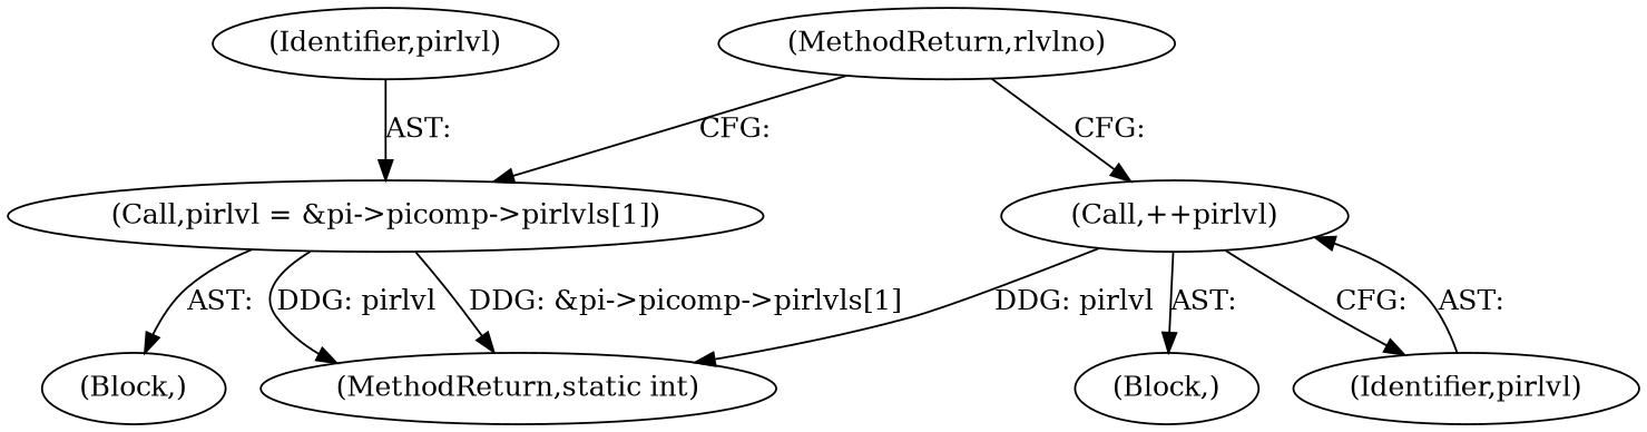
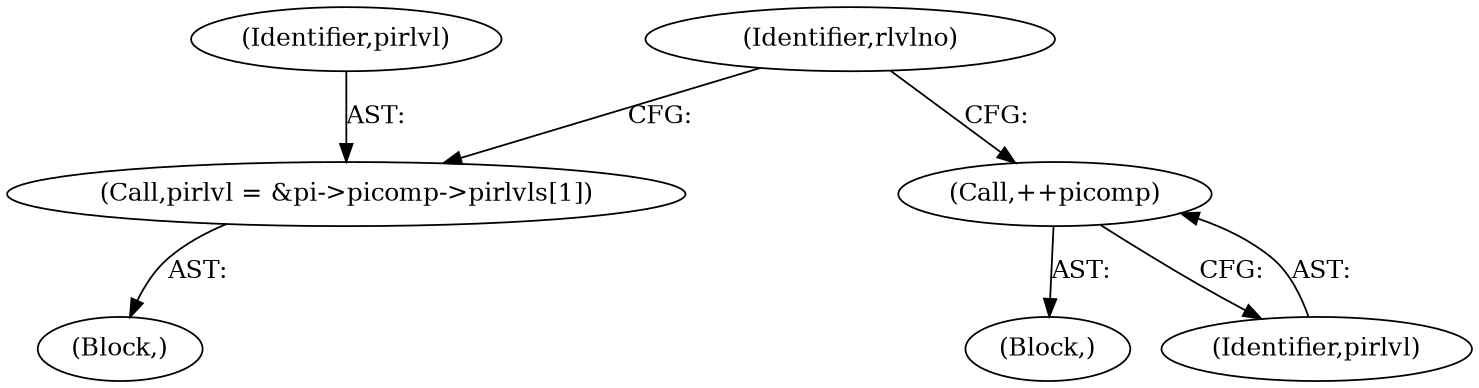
  digraph {
-   n1 [label="(Call,++pirlvl)"]
+   n1 [label="(Call,++picomp)"]
    n2 [label="(Identifier,pirlvl)"]
-   n3 [label="(MethodReturn,static int)"]
    n4 [label="(Block,)"]
    n5 [label="(Call,pirlvl = &pi->picomp->pirlvls[1])"]
    n6 [label="(Block,)"]
    n7 [label="(Identifier,pirlvl)"]
-   n8 [label="(MethodReturn,rlvlno)"]
+   n8 [label="(Identifier,rlvlno)"]
    n1 -> n2 [label="CFG: "]
-   n1 -> n3 [label="DDG: pirlvl"]
    n1 -> n4 [label="AST: "]
    n2 -> n1 [label="AST: "]
-   n5 -> n3 [label="DDG: &pi->picomp->pirlvls[1]"]
-   n5 -> n3 [label="DDG: pirlvl"]
    n5 -> n6 [label="AST: "]
    n7 -> n5 [label="AST: "]
    n8 -> n1 [label="CFG: "]
    n8 -> n5 [label="CFG: "]
  }
